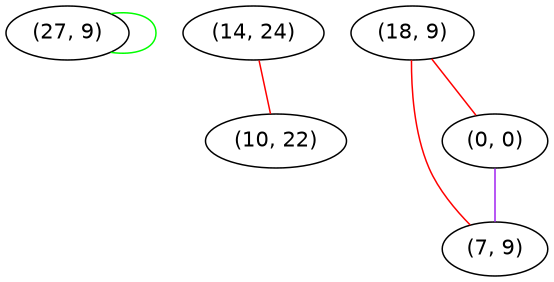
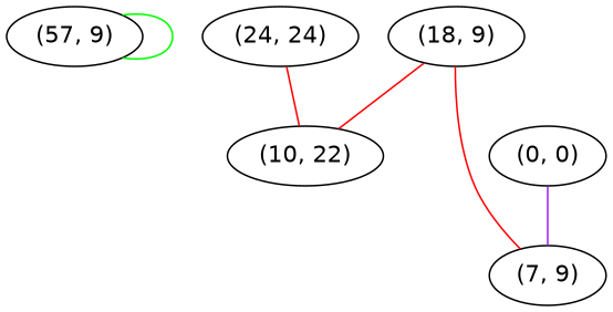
  graph {
    fontname="DejaVu Sans"
    node [fontname="DejaVu Sans"]
    edge [color=red fontname="DejaVu Sans" weight=1]
-   "(27, 9)"
-   "(24, 24)" [label="(14, 24)"]
+   "(27, 9)" [label="(57, 9)"]
+   "(24, 24)"
    "(10, 22)"
    "(18, 9)"
    "(7, 9)"
    "(0, 0)"
    "(27, 9)" -- "(27, 9)" [color=green weight=2]
    "(24, 24)" -- "(10, 22)"
-   "(18, 9)" -- "(0, 0)"
+   "(18, 9)" -- "(10, 22)"
    "(18, 9)" -- "(7, 9)"
    "(0, 0)" -- "(7, 9)" [color=purple weight=4]
  }
